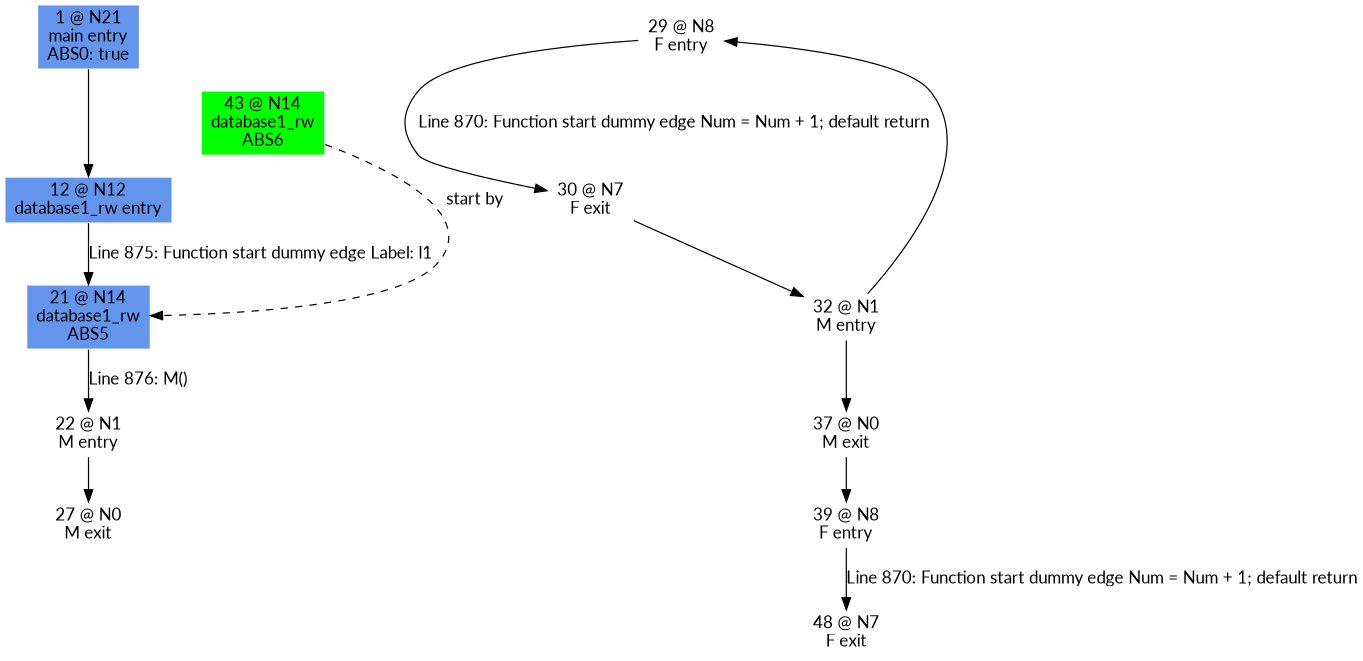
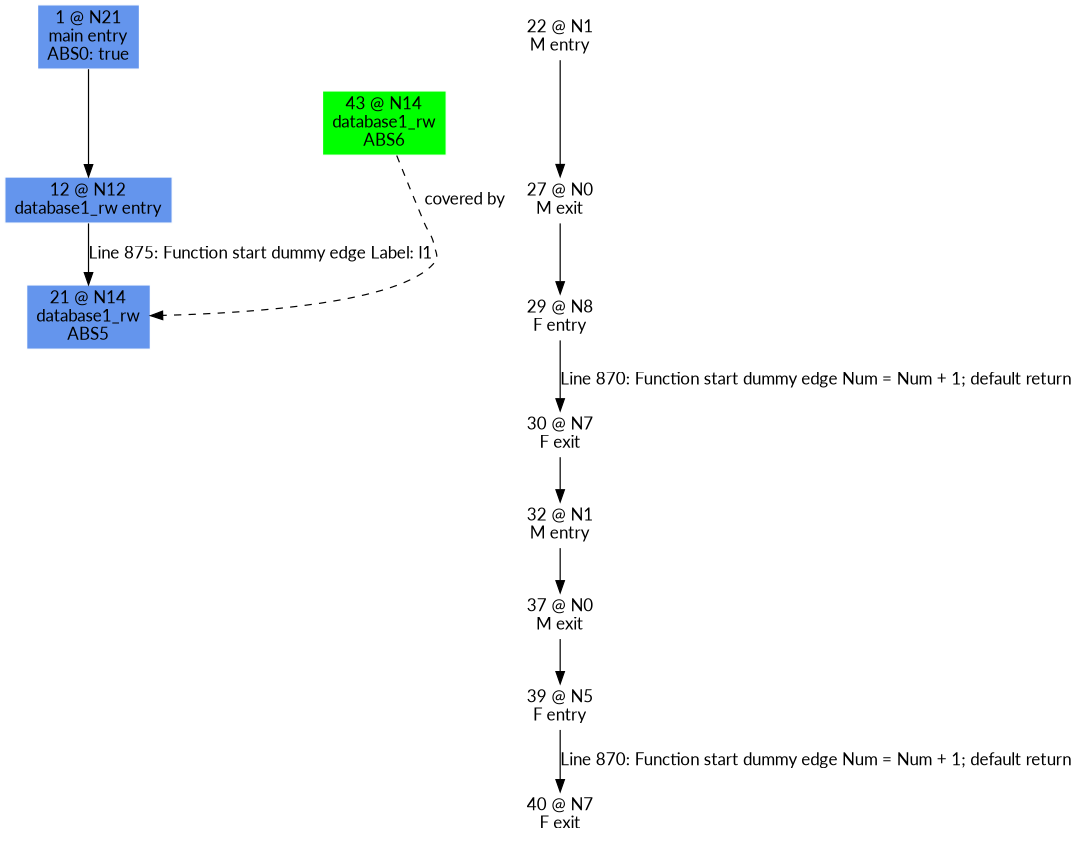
  digraph {
    fontname=Lato
    node [color=white fontname=Lato shape=box style=filled]
    edge [fontname=Lato]
    n1 [fillcolor=cornflowerblue label="1 @ N21\nmain entry\nABS0: true"]
    n2 [fillcolor=cornflowerblue label="12 @ N12\ndatabase1_rw entry"]
    n3 [fillcolor=cornflowerblue label="21 @ N14\ndatabase1_rw\nABS5"]
    n4 [label="22 @ N1\nM entry"]
    n5 [label="27 @ N0\nM exit"]
    n6 [label="29 @ N8\nF entry"]
    n7 [label="30 @ N7\nF exit"]
    n8 [label="32 @ N1\nM entry"]
    n9 [label="37 @ N0\nM exit"]
-   n10 [label="39 @ N8\nF entry"]
-   n11 [label="48 @ N7\nF exit"]
+   n10 [label="39 @ N5\nF entry"]
+   n11 [label="40 @ N7\nF exit"]
    n12 [fillcolor=green label="43 @ N14\ndatabase1_rw\nABS6"]
    n1 -> n2
    n2 -> n3 [label="Line 875: Function start dummy edge Label: l1"]
-   n3 -> n4 [label="Line 876: M()"]
    n4 -> n5
-   n8 -> n6
+   n5 -> n6
    n6 -> n7 [label="Line 870: Function start dummy edge Num = Num + 1; default return"]
    n7 -> n8
    n8 -> n9
    n9 -> n10
    n10 -> n11 [label="Line 870: Function start dummy edge Num = Num + 1; default return"]
-   n12 -> n3 [label="start by" style=dashed weight=0]
+   n12 -> n3 [label="covered by" style=dashed weight=0]
  }
